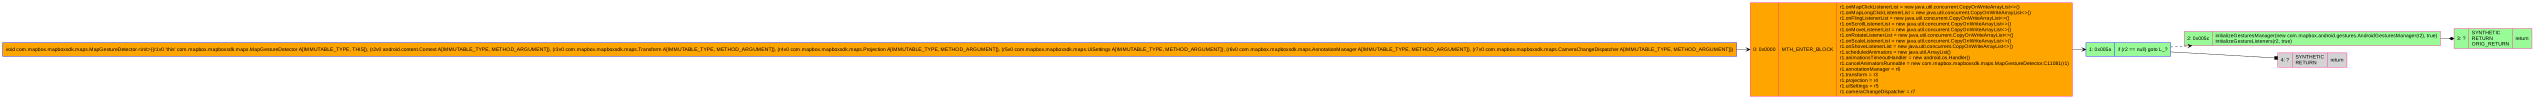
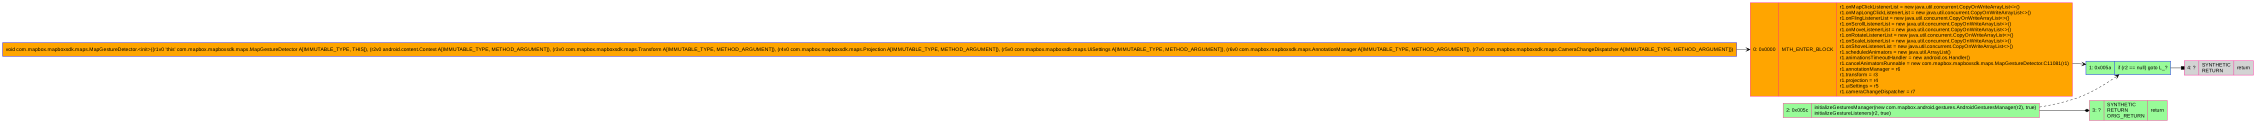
  digraph {
    fontname="Liberation Sans"
    rankdir=LR
    node [color=deeppink fillcolor=palegreen fontname="Liberation Sans" shape=record style=filled]
    edge [arrowhead=vee fontname="Liberation Sans"]
    n1 [fillcolor=orange label="{0\:\ 0x0000|MTH_ENTER_BLOCK\l|r1.onMapClickListenerList = new java.util.concurrent.CopyOnWriteArrayList\<\>()\lr1.onMapLongClickListenerList = new java.util.concurrent.CopyOnWriteArrayList\<\>()\lr1.onFlingListenerList = new java.util.concurrent.CopyOnWriteArrayList\<\>()\lr1.onScrollListenerList = new java.util.concurrent.CopyOnWriteArrayList\<\>()\lr1.onMoveListenerList = new java.util.concurrent.CopyOnWriteArrayList\<\>()\lr1.onRotateListenerList = new java.util.concurrent.CopyOnWriteArrayList\<\>()\lr1.onScaleListenerList = new java.util.concurrent.CopyOnWriteArrayList\<\>()\lr1.onShoveListenerList = new java.util.concurrent.CopyOnWriteArrayList\<\>()\lr1.scheduledAnimators = new java.util.ArrayList()\lr1.animationsTimeoutHandler = new android.os.Handler()\lr1.cancelAnimatorsRunnable = new com.mapbox.mapboxsdk.maps.MapGestureDetector.C11081(r1)\lr1.annotationManager = r6\lr1.transform = r3\lr1.projection = r4\lr1.uiSettings = r5\lr1.cameraChangeDispatcher = r7\l}"]
    n2 [color=blue label="{1\:\ 0x005a|if (r2 == null) goto L_?\l}"]
    n3 [label="{2\:\ 0x005c|initializeGesturesManager(new com.mapbox.android.gestures.AndroidGesturesManager(r2), true)\linitializeGestureListeners(r2, true)\l}"]
    n4 [fillcolor=lightgrey label="{4\:\ ?|SYNTHETIC\lRETURN\l|return\l}"]
    n5 [label="{3\:\ ?|SYNTHETIC\lRETURN\lORIG_RETURN\l|return\l}"]
    n6 [color=blue fillcolor=orange label="{void com.mapbox.mapboxsdk.maps.MapGestureDetector.\<init\>((r1v0 'this' com.mapbox.mapboxsdk.maps.MapGestureDetector A[IMMUTABLE_TYPE, THIS]), (r2v0 android.content.Context A[IMMUTABLE_TYPE, METHOD_ARGUMENT]), (r3v0 com.mapbox.mapboxsdk.maps.Transform A[IMMUTABLE_TYPE, METHOD_ARGUMENT]), (r4v0 com.mapbox.mapboxsdk.maps.Projection A[IMMUTABLE_TYPE, METHOD_ARGUMENT]), (r5v0 com.mapbox.mapboxsdk.maps.UiSettings A[IMMUTABLE_TYPE, METHOD_ARGUMENT]), (r6v0 com.mapbox.mapboxsdk.maps.AnnotationManager A[IMMUTABLE_TYPE, METHOD_ARGUMENT]), (r7v0 com.mapbox.mapboxsdk.maps.CameraChangeDispatcher A[IMMUTABLE_TYPE, METHOD_ARGUMENT])) }"]
    n1 -> n2
-   n2 -> n3 [style=dashed]
+   n3 -> n2 [style=dashed]
    n2 -> n4 [arrowhead=box]
    n3 -> n5 [arrowhead=diamond]
    n6 -> n1
  }
